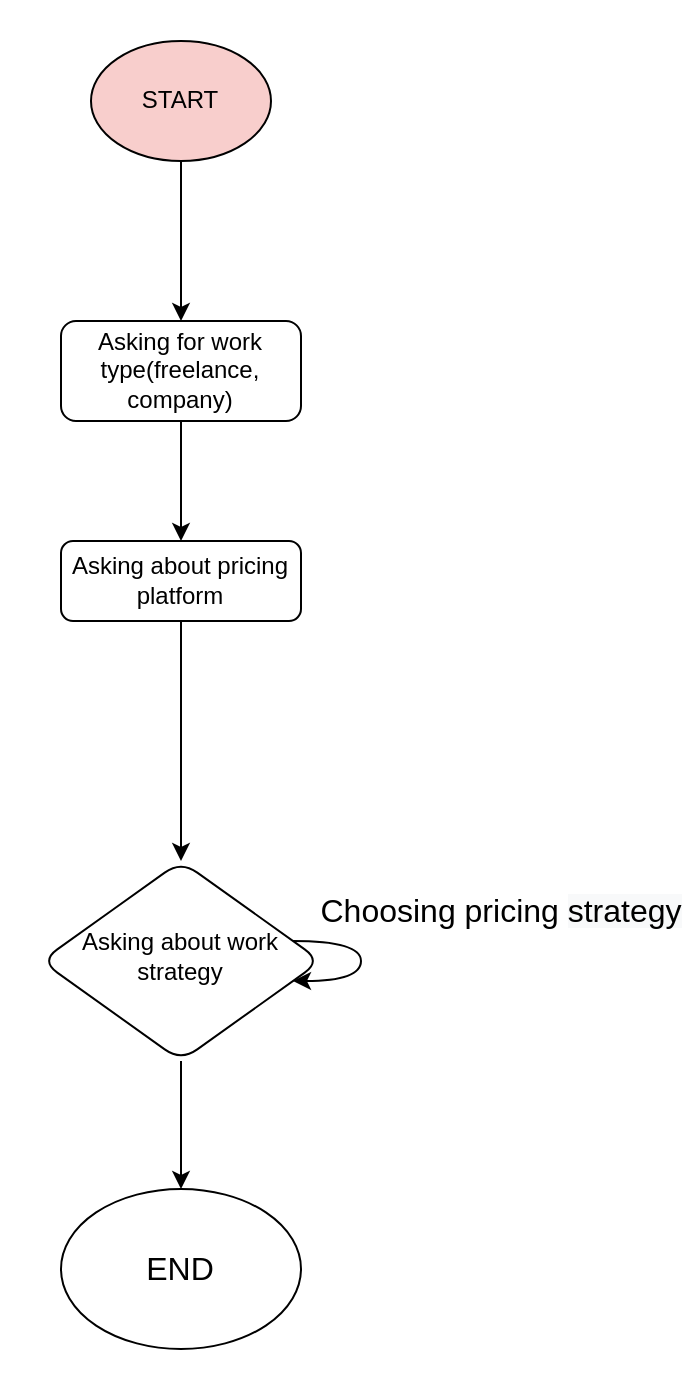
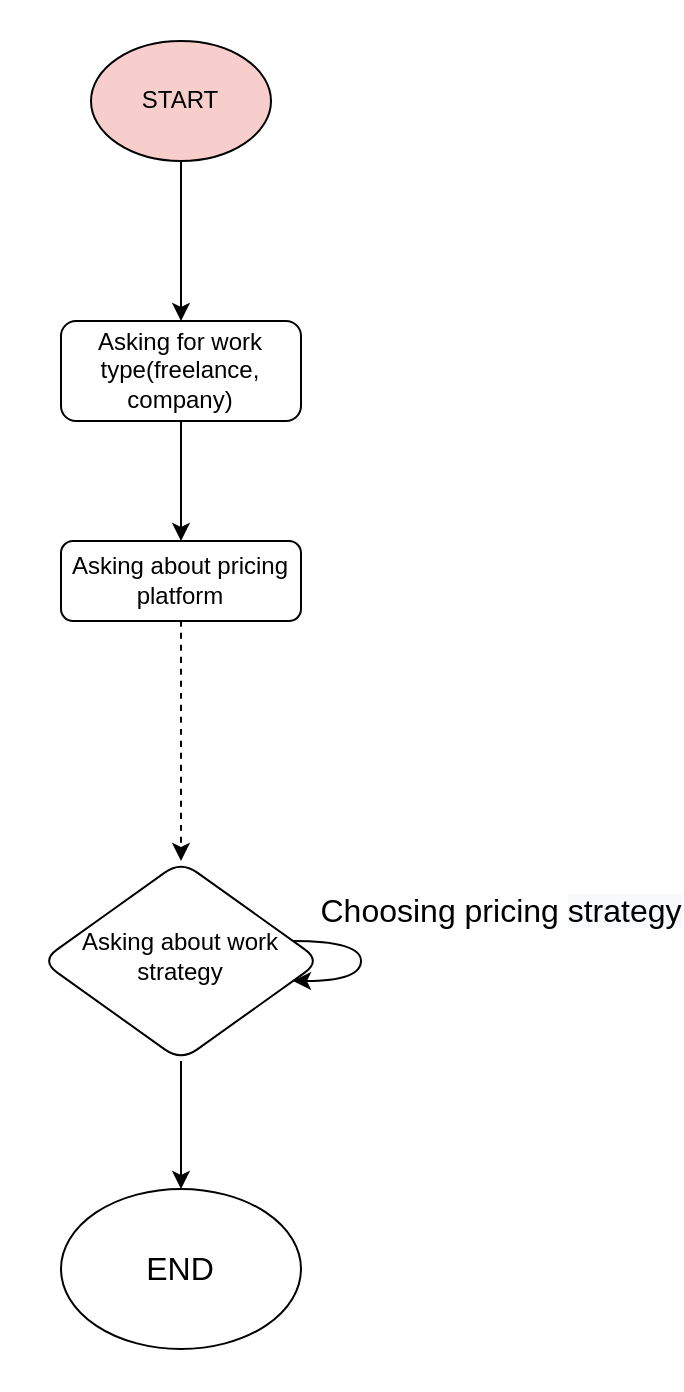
  <mxCell id="0" />
  <mxCell id="1" parent="0" />
  <mxCell id="2" style="edgeStyle=orthogonalEdgeStyle;rounded=1;orthogonalLoop=1;jettySize=auto;html=1;entryX=0.5;entryY=0;entryDx=0;entryDy=0;curved=1;" parent="1" source="3" target="5" edge="1"><mxGeometry relative="1" as="geometry" /></mxCell>
  <mxCell id="3" value="Asking for work type(freelance,&lt;br&gt;company)" style="rounded=1;whiteSpace=wrap;html=1;fontSize=12;glass=0;strokeWidth=1;shadow=0;" parent="1" vertex="1"><mxGeometry x="30" y="160" width="120" height="50" as="geometry" /></mxCell>
- <mxCell id="4" value="" style="edgeStyle=orthogonalEdgeStyle;rounded=1;orthogonalLoop=1;jettySize=auto;html=1;curved=1;entryX=0.5;entryY=0;entryDx=0;entryDy=0;" parent="1" source="5" target="7" edge="1"><mxGeometry relative="1" as="geometry"><mxPoint x="90" y="320" as="targetPoint" /></mxGeometry></mxCell>
+ <mxCell id="4" value="" style="edgeStyle=orthogonalEdgeStyle;rounded=1;orthogonalLoop=1;jettySize=auto;html=1;curved=1;entryX=0.5;entryY=0;entryDx=0;entryDy=0;dashed=1;" parent="1" source="5" target="7" edge="1"><mxGeometry relative="1" as="geometry"><mxPoint x="90" y="320" as="targetPoint" /></mxGeometry></mxCell>
  <mxCell id="5" value="Asking about pricing platform" style="rounded=1;whiteSpace=wrap;html=1;fontSize=12;glass=0;strokeWidth=1;shadow=0;" parent="1" vertex="1"><mxGeometry x="30" y="270" width="120" height="40" as="geometry" /></mxCell>
  <mxCell id="6" style="edgeStyle=orthogonalEdgeStyle;curved=1;orthogonalLoop=1;jettySize=auto;html=1;fontSize=16;" parent="1" source="7" target="10" edge="1"><mxGeometry relative="1" as="geometry" /></mxCell>
  <mxCell id="7" value="Asking about work strategy" style="rhombus;whiteSpace=wrap;html=1;shadow=0;fontFamily=Helvetica;fontSize=12;align=center;strokeWidth=1;spacing=6;spacingTop=-4;rounded=1;" parent="1" vertex="1"><mxGeometry x="20" y="430" width="140" height="100" as="geometry" /></mxCell>
  <mxCell id="8" style="edgeStyle=orthogonalEdgeStyle;rounded=1;orthogonalLoop=1;jettySize=auto;html=1;entryX=0.5;entryY=0;entryDx=0;entryDy=0;curved=1;" parent="1" source="9" target="3" edge="1"><mxGeometry relative="1" as="geometry" /></mxCell>
  <mxCell id="9" value="START" style="ellipse;whiteSpace=wrap;html=1;rounded=1;fillColor=#f8cecc;" parent="1" vertex="1"><mxGeometry x="45" y="20" width="90" height="60" as="geometry" /></mxCell>
  <mxCell id="10" value="END" style="ellipse;whiteSpace=wrap;html=1;fontSize=16;" parent="1" vertex="1"><mxGeometry x="30" y="594" width="120" height="80" as="geometry" /></mxCell>
  <mxCell id="11" value="Choosing pricing&amp;nbsp;&lt;span style=&quot;background-color: rgb(248, 249, 250);&quot;&gt;&lt;font style=&quot;font-size: 16px;&quot;&gt;strategy&lt;/font&gt;&lt;/span&gt;" style="edgeStyle=orthogonalEdgeStyle;curved=1;orthogonalLoop=1;jettySize=auto;html=1;fontSize=16;" parent="1" source="7" target="7" edge="1"><mxGeometry x="-0.227" y="72" relative="1" as="geometry"><mxPoint x="-2" y="-15" as="offset" /></mxGeometry></mxCell>
